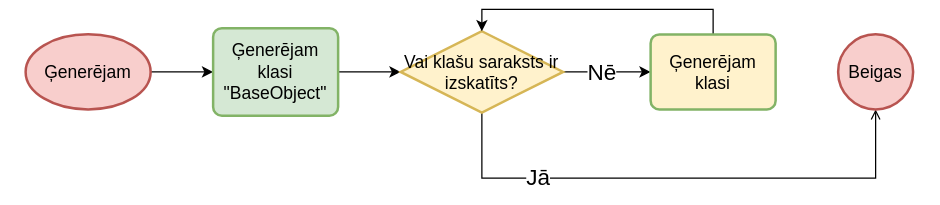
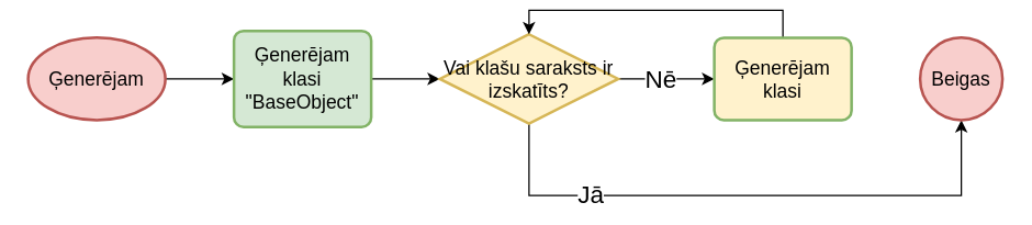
  <mxCell id="0" />
  <mxCell id="1" parent="0" />
  <mxCell id="2" style="edgeStyle=orthogonalEdgeStyle;rounded=0;orthogonalLoop=1;jettySize=auto;html=1;entryX=0;entryY=0.5;entryDx=0;entryDy=0;" parent="1" source="3" target="5" edge="1"><mxGeometry relative="1" as="geometry" /></mxCell>
  <mxCell id="3" value="Ģenerējam" style="strokeWidth=2;html=1;shape=mxgraph.flowchart.start_1;whiteSpace=wrap;fontSize=14;fillColor=#f8cecc;strokeColor=#b85450;" parent="1" vertex="1"><mxGeometry x="20" y="25" width="100" height="60" as="geometry" /></mxCell>
  <mxCell id="4" style="edgeStyle=orthogonalEdgeStyle;rounded=0;orthogonalLoop=1;jettySize=auto;html=1;" parent="1" source="5" target="10" edge="1"><mxGeometry relative="1" as="geometry" /></mxCell>
  <mxCell id="5" value="Ģenerējam klasi &quot;BaseObject&quot;" style="rounded=1;whiteSpace=wrap;html=1;absoluteArcSize=1;arcSize=14;strokeWidth=2;fontSize=14;fillColor=#d5e8d4;strokeColor=#82b366;" parent="1" vertex="1"><mxGeometry x="170" y="20" width="100" height="70" as="geometry" /></mxCell>
  <mxCell id="6" style="edgeStyle=orthogonalEdgeStyle;rounded=0;orthogonalLoop=1;jettySize=auto;html=1;" parent="1" source="10" target="12" edge="1"><mxGeometry relative="1" as="geometry" /></mxCell>
  <mxCell id="7" value="Nē" style="edgeLabel;html=1;align=center;verticalAlign=middle;resizable=0;points=[];fontSize=18;" parent="6" vertex="1" connectable="0"><mxGeometry x="-0.23" relative="1" as="geometry"><mxPoint x="3" as="offset" /></mxGeometry></mxCell>
- <mxCell id="8" style="edgeStyle=orthogonalEdgeStyle;rounded=0;orthogonalLoop=1;jettySize=auto;html=1;entryX=0.5;entryY=1;entryDx=0;entryDy=0;entryPerimeter=0;exitX=0.5;exitY=1;exitDx=0;exitDy=0;exitPerimeter=0;endArrow=open;" parent="1" source="10" target="13" edge="1"><mxGeometry relative="1" as="geometry"><Array as="points"><mxPoint x="385" y="140" /><mxPoint x="700" y="140" /></Array></mxGeometry></mxCell>
+ <mxCell id="8" style="edgeStyle=orthogonalEdgeStyle;rounded=0;orthogonalLoop=1;jettySize=auto;html=1;entryX=0.5;entryY=1;entryDx=0;entryDy=0;entryPerimeter=0;exitX=0.5;exitY=1;exitDx=0;exitDy=0;exitPerimeter=0;" parent="1" source="10" target="13" edge="1"><mxGeometry relative="1" as="geometry"><Array as="points"><mxPoint x="385" y="140" /><mxPoint x="700" y="140" /></Array></mxGeometry></mxCell>
  <mxCell id="9" value="&lt;font style=&quot;font-size: 18px&quot;&gt;Jā&lt;/font&gt;" style="edgeLabel;html=1;align=center;verticalAlign=middle;resizable=0;points=[];" parent="8" vertex="1" connectable="0"><mxGeometry x="-0.542" y="1" relative="1" as="geometry"><mxPoint as="offset" /></mxGeometry></mxCell>
  <mxCell id="10" value="Vai klašu saraksts ir izskatīts?" style="strokeWidth=2;html=1;shape=mxgraph.flowchart.decision;whiteSpace=wrap;fontSize=14;fillColor=#fff2cc;strokeColor=#d6b656;" parent="1" vertex="1"><mxGeometry x="320" y="22.5" width="130" height="65" as="geometry" /></mxCell>
  <mxCell id="11" style="edgeStyle=orthogonalEdgeStyle;rounded=0;orthogonalLoop=1;jettySize=auto;html=1;entryX=0.5;entryY=0;entryDx=0;entryDy=0;entryPerimeter=0;exitX=0.5;exitY=0;exitDx=0;exitDy=0;" parent="1" source="12" target="10" edge="1"><mxGeometry relative="1" as="geometry" /></mxCell>
  <mxCell id="12" value="Ģenerējam klasi" style="rounded=1;whiteSpace=wrap;html=1;absoluteArcSize=1;arcSize=14;strokeWidth=2;fontSize=14;fillColor=#fff2cc;strokeColor=#82b366;" parent="1" vertex="1"><mxGeometry x="520" y="25" width="100" height="60" as="geometry" /></mxCell>
  <mxCell id="13" value="Beigas" style="strokeWidth=2;html=1;shape=mxgraph.flowchart.start_2;whiteSpace=wrap;fontSize=14;fillColor=#f8cecc;strokeColor=#b85450;" parent="1" vertex="1"><mxGeometry x="670" y="25" width="60" height="60" as="geometry" /></mxCell>
